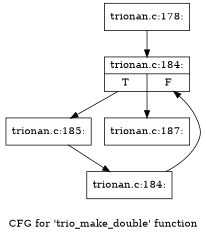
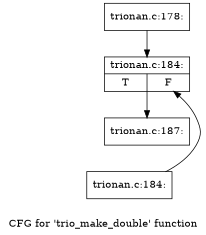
  digraph {
    label="CFG for 'trio_make_double' function"
    node [shape=record]
    n1 [label="{trionan.c:178:}"]
    n2 [label="{trionan.c:184:|{<s0>T|<s1>F}}"]
-   n3 [label="{trionan.c:185:}"]
    n4 [label="{trionan.c:187:}"]
    n5 [label="{trionan.c:184:}"]
    n1 -> n2
-   n2 -> n3
    n2 -> n4
-   n3 -> n5
    n5 -> n2
  }
